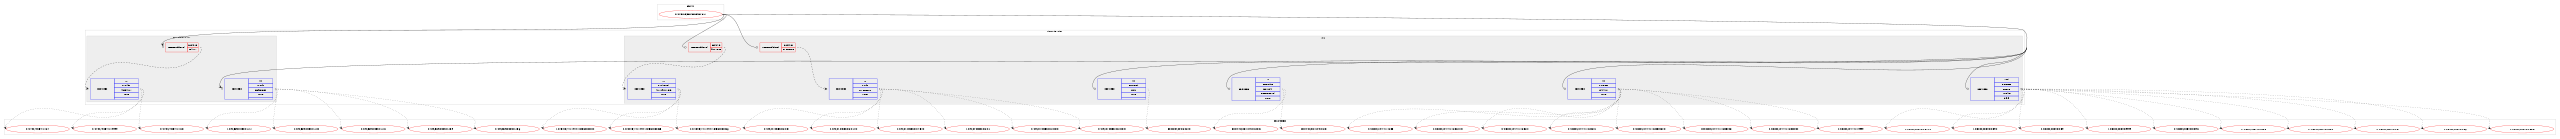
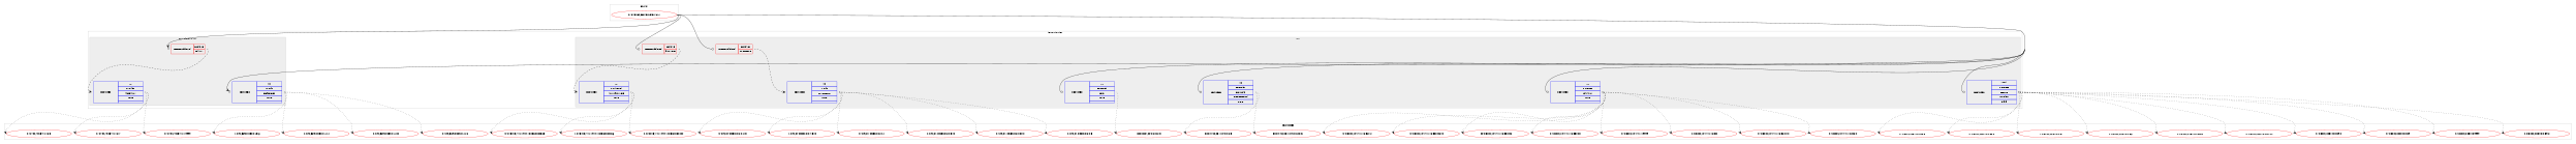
  digraph {
    compound=true
    concentrate=true
    fontname=Helvetica
    fontsize=10
    newrank=true
    rankdir=TB
    ranksep=1.5
    node [color=red fontname=Helvetica fontsize=10]
    edge [arrowhead=vee headport=w style=dotted tailport=e weight=100]
    n1 [label="sys-kernel/genkernel-3.7.2.4" width=4]
    n2 [color=blue label=<<TABLE BORDER="0" CELLBORDER="1" CELLSPACING="0" CELLPADDING="4" WIDTH="220"><TR><TD ROWSPAN="6" CELLPADDING="30">pack_dep</TD></TR><TR><TD WIDTH="110">no</TD></TR><TR><TD>sys-libs</TD></TR><TR><TD>libselinux</TD></TR><TR><TD>none</TD></TR><TR><TD></TD></TR></TABLE>> shape=none]
    n3 [label=<<TABLE BORDER="0" CELLBORDER="1" CELLSPACING="0" CELLPADDING="4"><TR><TD ROWSPAN="3" CELLPADDING="10">use_conditional</TD></TR><TR><TD>positive</TD></TR><TR><TD>selinux</TD></TR></TABLE>> shape=none]
    n4 [color=blue label=<<TABLE BORDER="0" CELLBORDER="1" CELLSPACING="0" CELLPADDING="4" WIDTH="220"><TR><TD ROWSPAN="6" CELLPADDING="30">pack_dep</TD></TR><TR><TD WIDTH="110">no</TD></TR><TR><TD>sys-fs</TD></TR><TR><TD>e2fsprogs</TD></TR><TR><TD>none</TD></TR><TR><TD></TD></TR></TABLE>> shape=none]
    n5 [color=blue label=<<TABLE BORDER="0" CELLBORDER="1" CELLSPACING="0" CELLPADDING="4" WIDTH="220"><TR><TD ROWSPAN="6" CELLPADDING="30">pack_dep</TD></TR><TR><TD WIDTH="110">no</TD></TR><TR><TD>sys-fs</TD></TR><TR><TD>cryptsetup</TD></TR><TR><TD>none</TD></TR><TR><TD></TD></TR></TABLE>> shape=none]
    n6 [label=<<TABLE BORDER="0" CELLBORDER="1" CELLSPACING="0" CELLPADDING="4"><TR><TD ROWSPAN="3" CELLPADDING="10">use_conditional</TD></TR><TR><TD>positive</TD></TR><TR><TD>cryptsetup</TD></TR></TABLE>> shape=none]
    n7 [color=blue label=<<TABLE BORDER="0" CELLBORDER="1" CELLSPACING="0" CELLPADDING="4" WIDTH="220"><TR><TD ROWSPAN="6" CELLPADDING="30">pack_dep</TD></TR><TR><TD WIDTH="110">no</TD></TR><TR><TD>sys-kernel</TD></TR><TR><TD>linux-firmware</TD></TR><TR><TD>none</TD></TR><TR><TD></TD></TR></TABLE>> shape=none]
    n8 [label=<<TABLE BORDER="0" CELLBORDER="1" CELLSPACING="0" CELLPADDING="4"><TR><TD ROWSPAN="3" CELLPADDING="10">use_conditional</TD></TR><TR><TD>positive</TD></TR><TR><TD>firmware</TD></TR></TABLE>> shape=none]
    n9 [color=blue label=<<TABLE BORDER="0" CELLBORDER="1" CELLSPACING="0" CELLPADDING="4" WIDTH="220"><TR><TD ROWSPAN="6" CELLPADDING="30">pack_dep</TD></TR><TR><TD WIDTH="110">no</TD></TR><TR><TD>app-arch</TD></TR><TR><TD>cpio</TD></TR><TR><TD>none</TD></TR><TR><TD></TD></TR></TABLE>> shape=none]
    n10 [color=blue label=<<TABLE BORDER="0" CELLBORDER="1" CELLSPACING="0" CELLPADDING="4" WIDTH="220"><TR><TD ROWSPAN="6" CELLPADDING="30">pack_dep</TD></TR><TR><TD WIDTH="110">no</TD></TR><TR><TD>app-misc</TD></TR><TR><TD>pax-utils</TD></TR><TR><TD>greaterequal</TD></TR><TR><TD>1.2.2</TD></TR></TABLE>> shape=none]
    n11 [color=blue label=<<TABLE BORDER="0" CELLBORDER="1" CELLSPACING="0" CELLPADDING="4" WIDTH="220"><TR><TD ROWSPAN="6" CELLPADDING="30">pack_dep</TD></TR><TR><TD WIDTH="110">no</TD></TR><TR><TD>sys-apps</TD></TR><TR><TD>util-linux</TD></TR><TR><TD>none</TD></TR><TR><TD></TD></TR></TABLE>> shape=none]
    n12 [color=blue label=<<TABLE BORDER="0" CELLBORDER="1" CELLSPACING="0" CELLPADDING="4" WIDTH="220"><TR><TD ROWSPAN="6" CELLPADDING="30">pack_dep</TD></TR><TR><TD WIDTH="110">weak</TD></TR><TR><TD>sys-apps</TD></TR><TR><TD>openrc</TD></TR><TR><TD>smaller</TD></TR><TR><TD>0.9.9</TD></TR></TABLE>> shape=none]
    n13 [label="sys-libs/libselinux-2.7" width=4]
    n14 [label="sys-libs/libselinux-2.8" width=4]
    n15 [label="sys-libs/libselinux-9999" width=4]
    n16 [label="sys-fs/e2fsprogs-1.43.6" width=4]
-   n17 [label="sys-fs/e2fsprogs-1.43.9" width=4]
    n18 [label="sys-fs/e2fsprogs-1.44.2" width=4]
    n19 [label="sys-fs/e2fsprogs-1.44.3" width=4]
    n20 [label="sys-fs/e2fsprogs-1.44.4" width=4]
    n21 [label="sys-fs/cryptsetup-2.0.3-r1" width=4]
    n22 [label="sys-fs/cryptsetup-2.0.4" width=4]
    n23 [label="sys-fs/cryptsetup-1.7.5-r1" width=4]
    n24 [label="sys-fs/cryptsetup-2.0.4-r1" width=4]
    n25 [label="sys-fs/cryptsetup-2.0.5" width=4]
    n26 [label="sys-fs/cryptsetup-2.0.5-r1" width=4]
    n27 [label="sys-kernel/linux-firmware-20180825" width=4]
    n28 [label="sys-kernel/linux-firmware-20181001" width=4]
    n29 [label="sys-kernel/linux-firmware-20181026" width=4]
-   n30 [label="app-arch/cpio-2.12-r1" width=4]
+   n30 [label="app-pack/cpio-2.12-r1" width=4]
    n31 [label="app-misc/pax-utils-1.2.3" width=4]
    n32 [label="app-misc/pax-utils-1.2.3-r2" width=4]
    n33 [label="sys-apps/util-linux-2.33_rc1" width=4]
    n34 [label="cpio-apps/util-linux-2.33_rc2" width=4]
    n35 [label="sys-apps/util-linux-2.33_rc2-r1" width=4]
    n36 [label="sys-apps/util-linux-2.32-r4" width=4]
    n37 [label="sys-apps/util-linux-2.32.1" width=4]
    n38 [label="sys-apps/util-linux-2.32.1-r1" width=4]
    n39 [label="sys-apps/util-linux-2.33" width=4]
    n40 [label="sys-apps/util-linux-9999" width=4]
    n41 [label="sys-apps/openrc-0.39" width=4]
    n42 [label="sys-apps/openrc-0.39.1" width=4]
    n43 [label="sys-apps/openrc-0.34.11" width=4]
    n44 [label="sys-apps/openrc-0.35.5" width=4]
    n45 [label="sys-apps/openrc-0.36" width=4]
    n46 [label="sys-apps/openrc-0.37" width=4]
    n47 [label="sys-apps/openrc-0.38.2" width=4]
    n48 [label="sys-apps/openrc-0.38.3" width=4]
    n49 [label="sys-apps/openrc-0.39.2" width=4]
    n50 [label="sys-apps/openrc-9999" width=4]
    subgraph cluster_1 {
      color=gray
      label=<<i>ebuild</i>>
      rank=same
      n1
    }
    subgraph cluster_2 {
      color=gray
      label=<<i>dependencies</i>>
      subgraph cluster_3 {
        color=gray
        fillcolor="#eeeeee"
        label=<<i>compile</i>>
        style=filled
      }
      subgraph cluster_4 {
        color=gray
        fillcolor="#eeeeee"
        label=<<i>compile and run</i>>
        style=filled
        subgraph sub_5 {
          color=gray
          fillcolor="#eeeeee"
          label=<<i>compile and run</i>>
          style=filled
          n3
          subgraph sub_6 {
            color=gray
            fillcolor="#eeeeee"
            label=<<i>compile and run</i>>
            style=filled
            n2
          }
        }
        subgraph sub_7 {
          color=gray
          fillcolor="#eeeeee"
          label=<<i>compile and run</i>>
          style=filled
          n4
        }
      }
      subgraph cluster_8 {
        color=gray
        fillcolor="#eeeeee"
        label=<<i>run</i>>
        style=filled
        subgraph sub_9 {
          color=gray
          fillcolor="#eeeeee"
          label=<<i>run</i>>
          style=filled
          n6
          subgraph sub_10 {
            color=gray
            fillcolor="#eeeeee"
            label=<<i>run</i>>
            style=filled
            n5
          }
        }
        subgraph sub_11 {
          color=gray
          fillcolor="#eeeeee"
          label=<<i>run</i>>
          style=filled
          n8
          subgraph sub_12 {
            color=gray
            fillcolor="#eeeeee"
            label=<<i>run</i>>
            style=filled
            n7
          }
        }
        subgraph sub_13 {
          color=gray
          fillcolor="#eeeeee"
          label=<<i>run</i>>
          style=filled
          n9
        }
        subgraph sub_14 {
          color=gray
          fillcolor="#eeeeee"
          label=<<i>run</i>>
          style=filled
          n10
        }
        subgraph sub_15 {
          color=gray
          fillcolor="#eeeeee"
          label=<<i>run</i>>
          style=filled
          n11
        }
        subgraph sub_16 {
          color=gray
          fillcolor="#eeeeee"
          label=<<i>run</i>>
          style=filled
          n12
        }
      }
    }
    subgraph cluster_17 {
      color=gray
      label=<<i>candidates</i>>
      rank=same
      subgraph sub_18 {
        color=black
        label=<<i>candidates</i>>
        nodesep=1
        rank=same
        n13
        n14
        n15
      }
      subgraph sub_19 {
        color=black
        label=<<i>candidates</i>>
        nodesep=1
        rank=same
        n16
-       n17
        n18
        n19
        n20
      }
      subgraph sub_20 {
        color=black
        label=<<i>candidates</i>>
        nodesep=1
        rank=same
        n21
        n22
        n23
        n24
        n25
        n26
      }
      subgraph sub_21 {
        color=black
        label=<<i>candidates</i>>
        nodesep=1
        rank=same
        n27
        n28
        n29
      }
      subgraph sub_22 {
        color=black
        label=<<i>candidates</i>>
        nodesep=1
        rank=same
        n30
      }
      subgraph sub_23 {
        color=black
        label=<<i>candidates</i>>
        nodesep=1
        rank=same
        n31
        n32
      }
      subgraph sub_24 {
        color=black
        label=<<i>candidates</i>>
        nodesep=1
        rank=same
        n33
        n34
        n35
        n36
        n37
        n38
        n39
        n40
      }
      subgraph sub_25 {
        color=black
        label=<<i>candidates</i>>
        nodesep=1
        rank=same
        n41
        n42
        n43
        n44
        n45
        n46
        n47
        n48
        n49
        n50
      }
    }
    n1 -> n3 [arrowhead=odotvee style=solid weight=20]
    n1 -> n4 [arrowhead=odotvee style=solid weight=20]
    n1 -> n6 [arrowhead=odot style=solid weight=20]
    n1 -> n8 [arrowhead=odot style=solid weight=20]
    n1 -> n9 [arrowhead=odot style=solid weight=20]
    n1 -> n10 [arrowhead=odot style=solid weight=20]
    n1 -> n11 [arrowhead=odot style=solid weight=20]
    n1 -> n12 [arrowhead=odot style=solid weight=20]
    n2 -> n13
    n2 -> n14
    n2 -> n15
    n3 -> n2 [style=dashed weight=20]
    n4 -> n16
-   n4 -> n17
    n4 -> n18
    n4 -> n19
    n4 -> n20
    n5 -> n21
    n5 -> n22
    n5 -> n23
    n5 -> n24
    n5 -> n25
    n5 -> n26
    n6 -> n5 [style=dashed weight=20]
    n7 -> n27
    n7 -> n28
    n7 -> n29
    n8 -> n7 [style=dashed weight=20]
    n9 -> n30
    n10 -> n31
    n10 -> n32
    n11 -> n33
    n11 -> n34
    n11 -> n35
    n11 -> n36
    n11 -> n37
    n11 -> n38
    n11 -> n39
    n11 -> n40
    n12 -> n41
    n12 -> n42
    n12 -> n43
    n12 -> n44
    n12 -> n45
    n12 -> n46
    n12 -> n47
    n12 -> n48
    n12 -> n49
    n12 -> n50
  }
